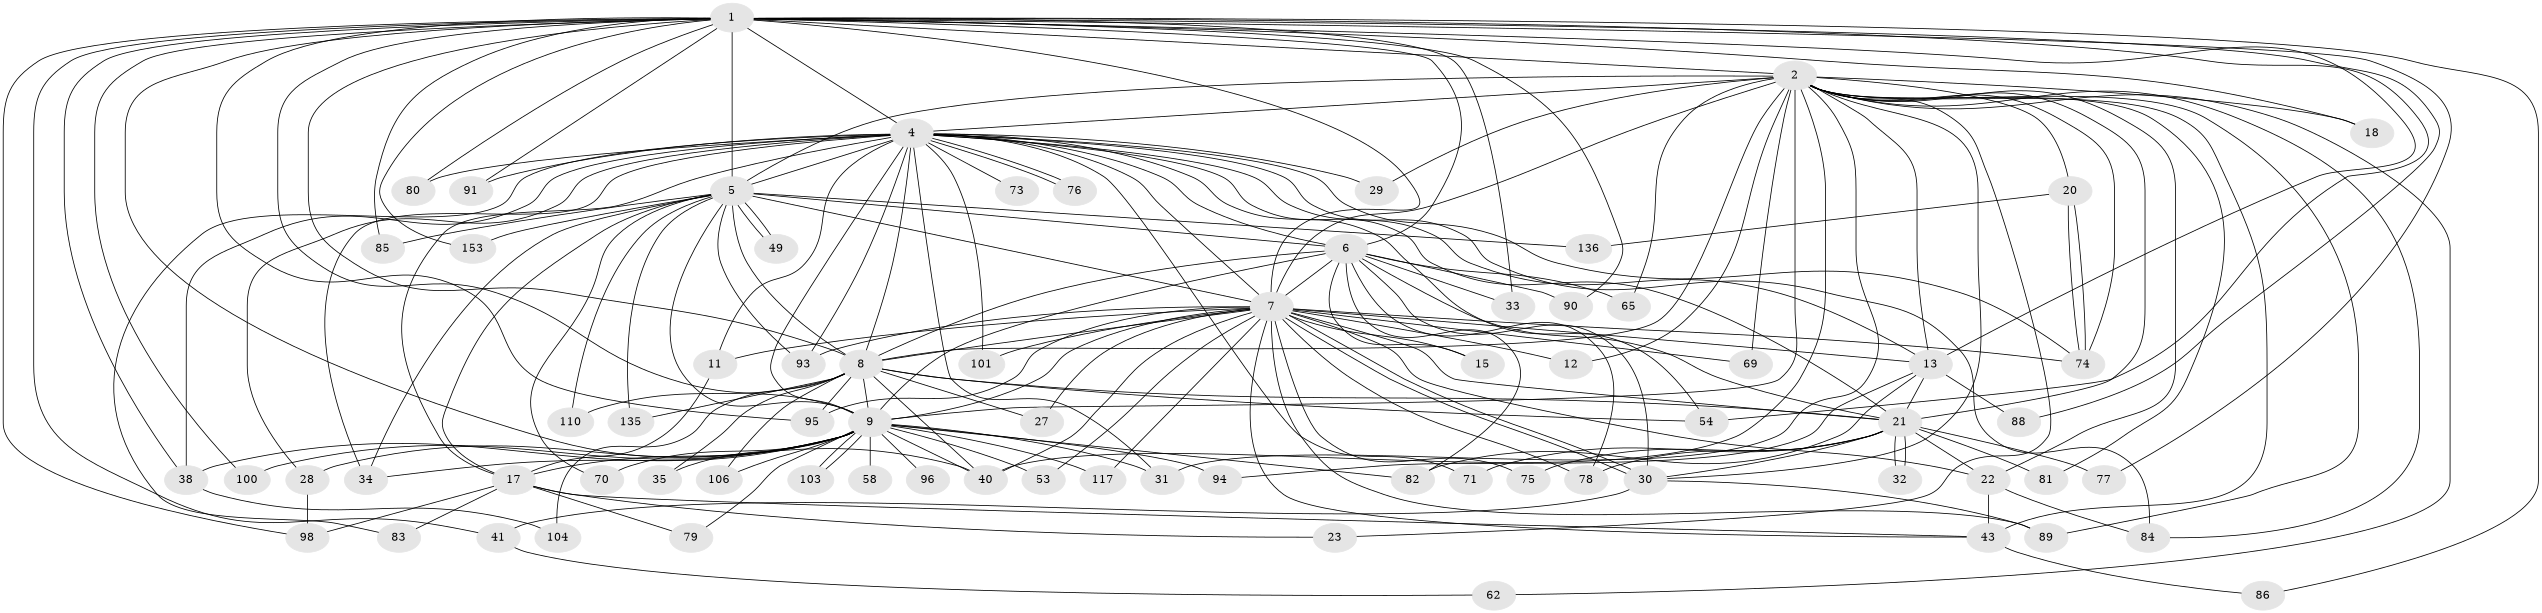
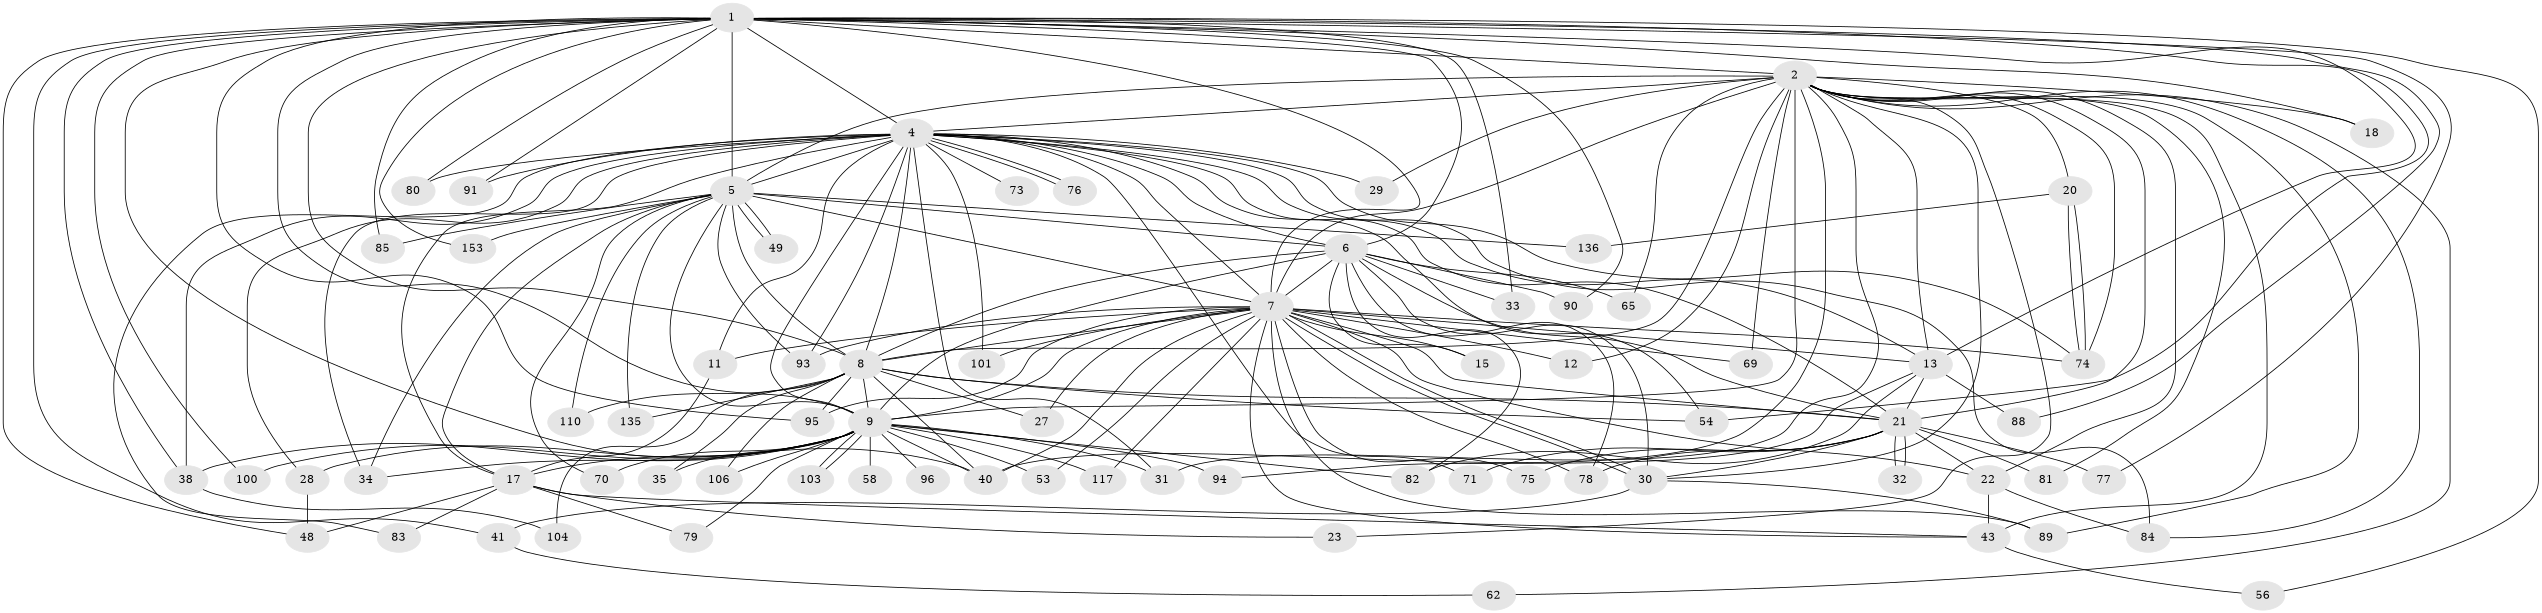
  graph {
    node [color=gray90 style=filled]
    1 [super="+19+64"]
    2 [super="+3+92+52+16"]
    4 [super="+44+39+107+72+137"]
    5
    6 [super="+26+111+120+14"]
    7
    8
    9 [super="+67+10"]
    13 [super="+25"]
    18
    33
    38 [super="+98"]
    40 [super="+139+66"]
    41
-   48 [super="+63" label=98]
+   48 [super="+63"]
    54 [super="+142"]
-   56 [label=86]
+   56
    77
    80 [super="+134"]
    85
    88
    90
    91 [super="+141"]
    95 [super="+130"]
    100
    n26 [label=153]
    12
    20
    21 [super="+24+126+147+47"]
    22
    23
    29
    30 [super="+112+57"]
    31
    43 [super="+50+60+45"]
    62
    65 [super="+148"]
    69
    74 [super="+86"]
    81
    84 [super="+143"]
    89 [super="+125"]
    11
    17 [super="+61"]
    28
    34 [super="+55"]
    71
    73
    76
    83
    93 [super="+119"]
    101
    49
    70
    110
    135
    136
    15
    78
    82 [super="+108"]
    27
    53
    75
    117
    35
    104
    106
    58
    79
    94
    96
    103
    32
    1 -- 2 [weight=3]
    1 -- 4 [weight=2]
    1 -- 5 [weight=2]
    1 -- 6 [weight=3]
    1 -- 7 [weight=2]
    1 -- 8
    1 -- 9 [weight=4]
    1 -- 13
    1 -- 18
    1 -- 33
    1 -- 38 [weight=2]
    1 -- 40
    1 -- 41
    1 -- 48
    1 -- 54
    1 -- 56
    1 -- 77
    1 -- 80
    1 -- 85
    1 -- 88
    1 -- 90
    1 -- 91 [weight=2]
    1 -- 95
    1 -- 100
    1 -- n26
    2 -- 4 [weight=3]
    2 -- 5 [weight=3]
    2 -- 7 [weight=3]
    2 -- 8 [weight=2]
    2 -- 9 [weight=8]
    2 -- 13 [weight=3]
    2 -- 18
    2 -- 40
    2 -- 12
    2 -- 20 [weight=2]
    2 -- 21 [weight=3]
    2 -- 22
    2 -- 23
    2 -- 29
    2 -- 30
    2 -- 31
    2 -- 43 [weight=3]
    2 -- 62
    2 -- 65 [weight=2]
    2 -- 69
    2 -- 74
    2 -- 81
    2 -- 84
    2 -- 89
    4 -- 5 [weight=2]
    4 -- 6 [weight=2]
    4 -- 7
    4 -- 8
    4 -- 9 [weight=4]
    4 -- 13
    4 -- 38
    4 -- 54
    4 -- 80 [weight=2]
    4 -- 91
    4 -- 21
    4 -- 29
    4 -- 31
    4 -- 74
    4 -- 84
    4 -- 11
    4 -- 17
    4 -- 28
    4 -- 34
    4 -- 71
    4 -- 73
    4 -- 76
    4 -- 76
    4 -- 83
    4 -- 93
    4 -- 101
    5 -- 6
    5 -- 7
    5 -- 8
    5 -- 9 [weight=3]
    5 -- 85
    5 -- n26
    5 -- 17
    5 -- 34
    5 -- 93
    5 -- 49
    5 -- 49
    5 -- 70
    5 -- 110
    5 -- 135
    5 -- 136
    6 -- 7
    6 -- 8
    6 -- 9 [weight=6]
    6 -- 33
    6 -- 90
    6 -- 21
    6 -- 30 [weight=2]
    6 -- 65
    6 -- 15
    6 -- 78
    6 -- 82
    7 -- 8
    7 -- 9 [weight=3]
    7 -- 13
    7 -- 40
    7 -- 95
    7 -- 12
    7 -- 21
    7 -- 22
    7 -- 30
    7 -- 30
    7 -- 43 [weight=2]
    7 -- 69
    7 -- 74
    7 -- 89
    7 -- 11
    7 -- 93
    7 -- 101
    7 -- 15
    7 -- 78
    7 -- 27
    7 -- 53
    7 -- 75
    7 -- 117
    8 -- 9 [weight=3]
    8 -- 40
    8 -- 54
    8 -- 95
    8 -- 21
    8 -- 110
    8 -- 135
    8 -- 27
    8 -- 35
    8 -- 104
    8 -- 106
    9 -- 38
    9 -- 40
    9 -- 100
    9 -- 31
    9 -- 17
    9 -- 28
    9 -- 34
    9 -- 70
    9 -- 82
    9 -- 53
    9 -- 117
    9 -- 35
    9 -- 106
    9 -- 58 [weight=2]
    9 -- 79
    9 -- 94
    9 -- 96
    9 -- 103
    9 -- 103
    13 -- 88
    13 -- 21
    13 -- 82
    13 -- 94
    38 -- 104
    41 -- 62
    20 -- 74
    20 -- 74
    20 -- 136
    21 -- 77
    21 -- 22
    21 -- 30
    21 -- 81
    21 -- 71
    21 -- 78
    21 -- 75
    21 -- 32
    21 -- 32
    22 -- 43
    22 -- 84
    30 -- 41
    30 -- 89
    43 -- 56
    11 -- 17
    17 -- 48
    17 -- 23
    17 -- 43
    17 -- 83
    17 -- 79
    28 -- 48
  }
